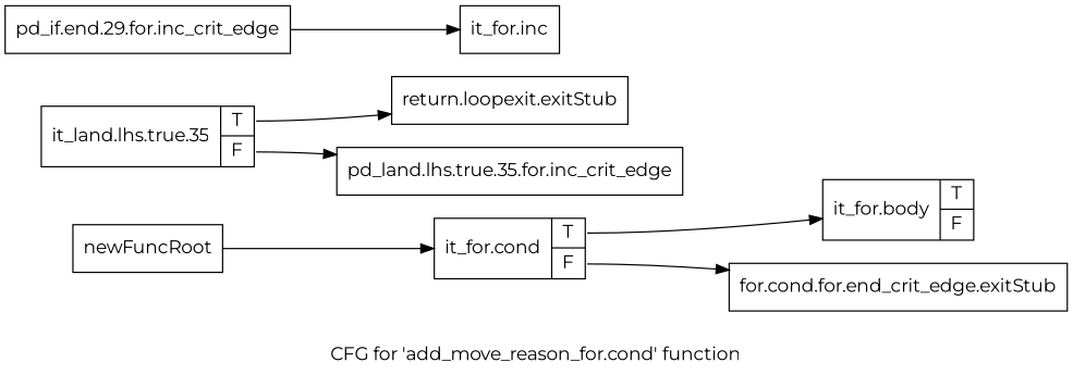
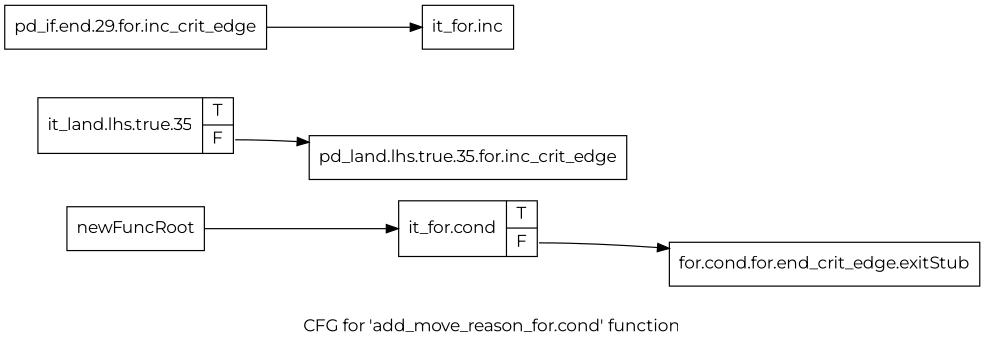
  digraph {
    fontname=Montserrat
    label="CFG for 'add_move_reason_for.cond' function"
    rankdir=LR
    node [fontname=Montserrat shape=record]
    edge [fontname=Montserrat]
    n1 [label="{newFuncRoot}"]
    n2 [label="{it_for.cond|{<s0>T|<s1>F}}"]
    n3 [label="{for.cond.for.end_crit_edge.exitStub}"]
-   n4 [label="{it_for.body|{<s0>T|<s1>F}}"]
-   n5 [label="{return.loopexit.exitStub}"]
    n6 [label="{it_land.lhs.true.35|{<s0>T|<s1>F}}"]
    n7 [label="{pd_land.lhs.true.35.for.inc_crit_edge}"]
    n8 [label="{pd_if.end.29.for.inc_crit_edge}"]
    n9 [label="{it_for.inc}"]
    n1 -> n2
    n2 -> n3 [tailport=s1]
-   n2 -> n4 [tailport=s0]
-   n6 -> n5 [tailport=s0]
    n6 -> n7 [tailport=s1]
    n8 -> n9
  }
